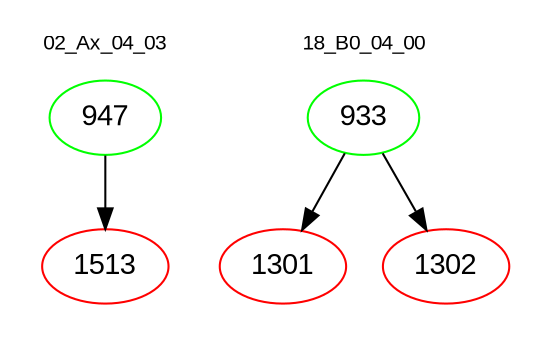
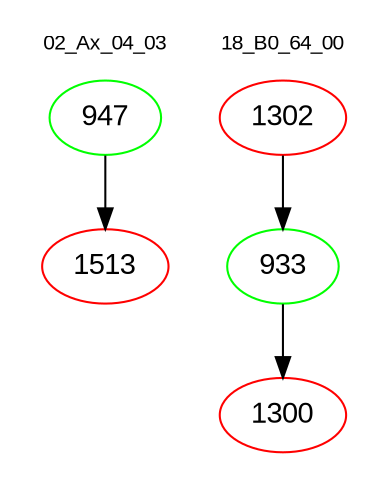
  digraph {
    fontname="Liberation Sans"
    node [color=red fontname="Liberation Sans"]
    edge [color=black fontname="Liberation Sans"]
    n1 [color=green label=947]
    n2 [label=1513]
    n3 [color=green label=933]
-   n4 [label=1301]
+   n4 [label=1300]
    n5 [label=1302]
    subgraph cluster_1 {
      color=white
      fontsize=10
      label="02_Ax_04_03"
      n1
      n2
    }
    subgraph cluster_2 {
      color=white
      fontsize=10
-     label="18_B0_04_00"
+     label="18_B0_64_00"
      n3
      n4
      n5
    }
    n1 -> n2
    n3 -> n4
-   n3 -> n5
+   n5 -> n3
  }
